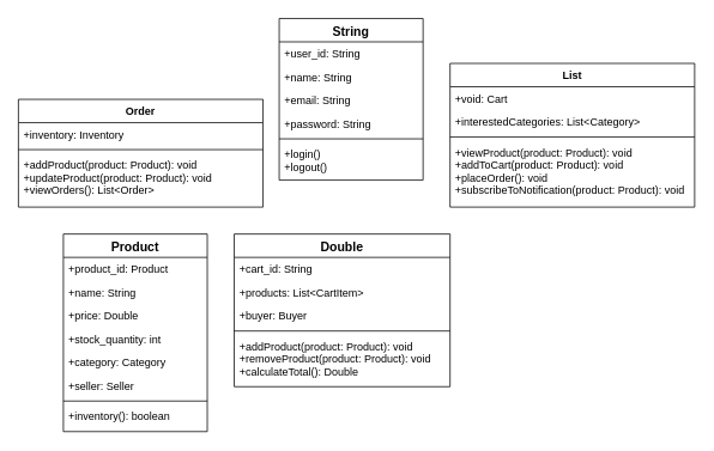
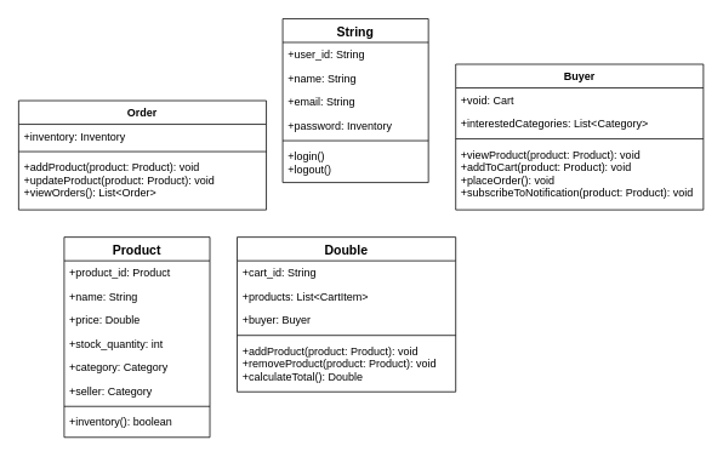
  <mxCell id="0" />
  <mxCell id="1" parent="0" />
  <mxCell id="2" value="String" style="swimlane;fontStyle=1;align=center;verticalAlign=top;childLayout=stackLayout;horizontal=1;startSize=26;horizontalStack=0;resizeParent=1;resizeLast=0;collapsible=1;marginBottom=0;rounded=0;shadow=0;strokeWidth=1;fontSize=14;" parent="1" vertex="1"><mxGeometry x="310" y="20" width="160" height="180" as="geometry"><mxRectangle x="230" y="140" width="160" height="26" as="alternateBounds" /></mxGeometry></mxCell>
  <mxCell id="3" value="+user_id: String" style="text;align=left;verticalAlign=top;spacingLeft=4;spacingRight=4;overflow=hidden;rotatable=0;points=[[0,0.5],[1,0.5]];portConstraint=eastwest;" parent="2" vertex="1"><mxGeometry y="26" width="160" height="26" as="geometry" /></mxCell>
  <mxCell id="4" value="+name: String" style="text;align=left;verticalAlign=top;spacingLeft=4;spacingRight=4;overflow=hidden;rotatable=0;points=[[0,0.5],[1,0.5]];portConstraint=eastwest;rounded=0;shadow=0;html=0;" parent="2" vertex="1"><mxGeometry y="52" width="160" height="26" as="geometry" /></mxCell>
  <mxCell id="5" value="+email: String" style="text;align=left;verticalAlign=top;spacingLeft=4;spacingRight=4;overflow=hidden;rotatable=0;points=[[0,0.5],[1,0.5]];portConstraint=eastwest;rounded=0;shadow=0;html=0;" parent="2" vertex="1"><mxGeometry y="78" width="160" height="26" as="geometry" /></mxCell>
- <mxCell id="6" value="+password: String" style="text;align=left;verticalAlign=top;spacingLeft=4;spacingRight=4;overflow=hidden;rotatable=0;points=[[0,0.5],[1,0.5]];portConstraint=eastwest;rounded=0;shadow=0;html=0;" vertex="1" parent="2"><mxGeometry y="104" width="160" height="26" as="geometry" /></mxCell>
+ <mxCell id="6" value="+password: Inventory" style="text;align=left;verticalAlign=top;spacingLeft=4;spacingRight=4;overflow=hidden;rotatable=0;points=[[0,0.5],[1,0.5]];portConstraint=eastwest;rounded=0;shadow=0;html=0;" vertex="1" parent="2"><mxGeometry y="104" width="160" height="26" as="geometry" /></mxCell>
  <mxCell id="7" value="" style="line;html=1;strokeWidth=1;align=left;verticalAlign=middle;spacingTop=-1;spacingLeft=3;spacingRight=3;rotatable=0;labelPosition=right;points=[];portConstraint=eastwest;" parent="2" vertex="1"><mxGeometry y="130" width="160" height="8" as="geometry" /></mxCell>
  <mxCell id="8" value="+login()&#10;+logout()" style="text;align=left;verticalAlign=top;spacingLeft=4;spacingRight=4;overflow=hidden;rotatable=0;points=[[0,0.5],[1,0.5]];portConstraint=eastwest;" parent="2" vertex="1"><mxGeometry y="138" width="160" height="42" as="geometry" /></mxCell>
- <mxCell id="9" value="List" style="swimlane;fontStyle=1;align=center;verticalAlign=top;childLayout=stackLayout;horizontal=1;startSize=26;horizontalStack=0;resizeParent=1;resizeLast=0;collapsible=1;marginBottom=0;rounded=0;shadow=0;strokeWidth=1;" parent="1" vertex="1"><mxGeometry x="500" y="70" width="272" height="160" as="geometry"><mxRectangle x="550" y="140" width="160" height="26" as="alternateBounds" /></mxGeometry></mxCell>
+ <mxCell id="9" value="Buyer" style="swimlane;fontStyle=1;align=center;verticalAlign=top;childLayout=stackLayout;horizontal=1;startSize=26;horizontalStack=0;resizeParent=1;resizeLast=0;collapsible=1;marginBottom=0;rounded=0;shadow=0;strokeWidth=1;" parent="1" vertex="1"><mxGeometry x="500" y="70" width="272" height="160" as="geometry"><mxRectangle x="550" y="140" width="160" height="26" as="alternateBounds" /></mxGeometry></mxCell>
  <mxCell id="10" value="+void: Cart" style="text;align=left;verticalAlign=top;spacingLeft=4;spacingRight=4;overflow=hidden;rotatable=0;points=[[0,0.5],[1,0.5]];portConstraint=eastwest;" parent="9" vertex="1"><mxGeometry y="26" width="272" height="26" as="geometry" /></mxCell>
  <mxCell id="11" value="+interestedCategories: List&lt;Category&gt;" style="text;align=left;verticalAlign=top;spacingLeft=4;spacingRight=4;overflow=hidden;rotatable=0;points=[[0,0.5],[1,0.5]];portConstraint=eastwest;rounded=0;shadow=0;html=0;" parent="9" vertex="1"><mxGeometry y="52" width="272" height="26" as="geometry" /></mxCell>
  <mxCell id="12" value="" style="line;html=1;strokeWidth=1;align=left;verticalAlign=middle;spacingTop=-1;spacingLeft=3;spacingRight=3;rotatable=0;labelPosition=right;points=[];portConstraint=eastwest;" parent="9" vertex="1"><mxGeometry y="78" width="272" height="8" as="geometry" /></mxCell>
  <mxCell id="13" value="+viewProduct(product: Product): void&#10;+addToCart(product: Product): void&#10;+placeOrder(): void&#10;+subscribeToNotification(product: Product): void" style="text;align=left;verticalAlign=top;spacingLeft=4;spacingRight=4;overflow=hidden;rotatable=0;points=[[0,0.5],[1,0.5]];portConstraint=eastwest;" parent="9" vertex="1"><mxGeometry y="86" width="272" height="74" as="geometry" /></mxCell>
  <mxCell id="14" value="Order" style="swimlane;fontStyle=1;align=center;verticalAlign=top;childLayout=stackLayout;horizontal=1;startSize=26;horizontalStack=0;resizeParent=1;resizeLast=0;collapsible=1;marginBottom=0;rounded=0;shadow=0;strokeWidth=1;" vertex="1" parent="1"><mxGeometry x="20" y="110" width="272" height="120" as="geometry"><mxRectangle x="550" y="140" width="160" height="26" as="alternateBounds" /></mxGeometry></mxCell>
  <mxCell id="15" value="+inventory: Inventory" style="text;align=left;verticalAlign=top;spacingLeft=4;spacingRight=4;overflow=hidden;rotatable=0;points=[[0,0.5],[1,0.5]];portConstraint=eastwest;" vertex="1" parent="14"><mxGeometry y="26" width="272" height="26" as="geometry" /></mxCell>
  <mxCell id="16" value="" style="line;html=1;strokeWidth=1;align=left;verticalAlign=middle;spacingTop=-1;spacingLeft=3;spacingRight=3;rotatable=0;labelPosition=right;points=[];portConstraint=eastwest;" vertex="1" parent="14"><mxGeometry y="52" width="272" height="8" as="geometry" /></mxCell>
  <mxCell id="17" value="+addProduct(product: Product): void&#10;+updateProduct(product: Product): void&#10;+viewOrders(): List&lt;Order&gt;" style="text;align=left;verticalAlign=top;spacingLeft=4;spacingRight=4;overflow=hidden;rotatable=0;points=[[0,0.5],[1,0.5]];portConstraint=eastwest;" vertex="1" parent="14"><mxGeometry y="60" width="272" height="60" as="geometry" /></mxCell>
  <mxCell id="18" value="Product" style="swimlane;fontStyle=1;align=center;verticalAlign=top;childLayout=stackLayout;horizontal=1;startSize=26;horizontalStack=0;resizeParent=1;resizeLast=0;collapsible=1;marginBottom=0;rounded=0;shadow=0;strokeWidth=1;fontSize=14;" vertex="1" parent="1"><mxGeometry x="70" y="260" width="160" height="220" as="geometry"><mxRectangle x="230" y="140" width="160" height="26" as="alternateBounds" /></mxGeometry></mxCell>
  <mxCell id="19" value="+product_id: Product" style="text;align=left;verticalAlign=top;spacingLeft=4;spacingRight=4;overflow=hidden;rotatable=0;points=[[0,0.5],[1,0.5]];portConstraint=eastwest;" vertex="1" parent="18"><mxGeometry y="26" width="160" height="26" as="geometry" /></mxCell>
  <mxCell id="20" value="+name: String" style="text;align=left;verticalAlign=top;spacingLeft=4;spacingRight=4;overflow=hidden;rotatable=0;points=[[0,0.5],[1,0.5]];portConstraint=eastwest;rounded=0;shadow=0;html=0;" vertex="1" parent="18"><mxGeometry y="52" width="160" height="26" as="geometry" /></mxCell>
  <mxCell id="21" value="+price: Double" style="text;align=left;verticalAlign=top;spacingLeft=4;spacingRight=4;overflow=hidden;rotatable=0;points=[[0,0.5],[1,0.5]];portConstraint=eastwest;rounded=0;shadow=0;html=0;" vertex="1" parent="18"><mxGeometry y="78" width="160" height="26" as="geometry" /></mxCell>
  <mxCell id="22" value="+stock_quantity: int" style="text;align=left;verticalAlign=top;spacingLeft=4;spacingRight=4;overflow=hidden;rotatable=0;points=[[0,0.5],[1,0.5]];portConstraint=eastwest;rounded=0;shadow=0;html=0;" vertex="1" parent="18"><mxGeometry y="104" width="160" height="26" as="geometry" /></mxCell>
  <mxCell id="23" value="+category: Category" style="text;align=left;verticalAlign=top;spacingLeft=4;spacingRight=4;overflow=hidden;rotatable=0;points=[[0,0.5],[1,0.5]];portConstraint=eastwest;rounded=0;shadow=0;html=0;" vertex="1" parent="18"><mxGeometry y="130" width="160" height="26" as="geometry" /></mxCell>
- <mxCell id="24" value="+seller: Seller" style="text;align=left;verticalAlign=top;spacingLeft=4;spacingRight=4;overflow=hidden;rotatable=0;points=[[0,0.5],[1,0.5]];portConstraint=eastwest;rounded=0;shadow=0;html=0;" vertex="1" parent="18"><mxGeometry y="156" width="160" height="26" as="geometry" /></mxCell>
+ <mxCell id="24" value="+seller: Category" style="text;align=left;verticalAlign=top;spacingLeft=4;spacingRight=4;overflow=hidden;rotatable=0;points=[[0,0.5],[1,0.5]];portConstraint=eastwest;rounded=0;shadow=0;html=0;" vertex="1" parent="18"><mxGeometry y="156" width="160" height="26" as="geometry" /></mxCell>
  <mxCell id="25" value="" style="line;html=1;strokeWidth=1;align=left;verticalAlign=middle;spacingTop=-1;spacingLeft=3;spacingRight=3;rotatable=0;labelPosition=right;points=[];portConstraint=eastwest;" vertex="1" parent="18"><mxGeometry y="182" width="160" height="8" as="geometry" /></mxCell>
  <mxCell id="26" value="+inventory(): boolean" style="text;align=left;verticalAlign=top;spacingLeft=4;spacingRight=4;overflow=hidden;rotatable=0;points=[[0,0.5],[1,0.5]];portConstraint=eastwest;" vertex="1" parent="18"><mxGeometry y="190" width="160" height="30" as="geometry" /></mxCell>
  <mxCell id="27" value="Double" style="swimlane;fontStyle=1;align=center;verticalAlign=top;childLayout=stackLayout;horizontal=1;startSize=26;horizontalStack=0;resizeParent=1;resizeLast=0;collapsible=1;marginBottom=0;rounded=0;shadow=0;strokeWidth=1;fontSize=14;" vertex="1" parent="1"><mxGeometry x="260" y="260" width="240" height="170" as="geometry"><mxRectangle x="230" y="140" width="160" height="26" as="alternateBounds" /></mxGeometry></mxCell>
  <mxCell id="28" value="+cart_id: String" style="text;align=left;verticalAlign=top;spacingLeft=4;spacingRight=4;overflow=hidden;rotatable=0;points=[[0,0.5],[1,0.5]];portConstraint=eastwest;" vertex="1" parent="27"><mxGeometry y="26" width="240" height="26" as="geometry" /></mxCell>
  <mxCell id="29" value="+products: List&lt;CartItem&gt;" style="text;align=left;verticalAlign=top;spacingLeft=4;spacingRight=4;overflow=hidden;rotatable=0;points=[[0,0.5],[1,0.5]];portConstraint=eastwest;rounded=0;shadow=0;html=0;" vertex="1" parent="27"><mxGeometry y="52" width="240" height="26" as="geometry" /></mxCell>
  <mxCell id="30" value="+buyer: Buyer" style="text;align=left;verticalAlign=top;spacingLeft=4;spacingRight=4;overflow=hidden;rotatable=0;points=[[0,0.5],[1,0.5]];portConstraint=eastwest;rounded=0;shadow=0;html=0;" vertex="1" parent="27"><mxGeometry y="78" width="240" height="26" as="geometry" /></mxCell>
  <mxCell id="31" value="" style="line;html=1;strokeWidth=1;align=left;verticalAlign=middle;spacingTop=-1;spacingLeft=3;spacingRight=3;rotatable=0;labelPosition=right;points=[];portConstraint=eastwest;" vertex="1" parent="27"><mxGeometry y="104" width="240" height="8" as="geometry" /></mxCell>
  <mxCell id="32" value="+addProduct(product: Product): void&#10;+removeProduct(product: Product): void&#10;+calculateTotal(): Double" style="text;align=left;verticalAlign=top;spacingLeft=4;spacingRight=4;overflow=hidden;rotatable=0;points=[[0,0.5],[1,0.5]];portConstraint=eastwest;" vertex="1" parent="27"><mxGeometry y="112" width="240" height="58" as="geometry" /></mxCell>
